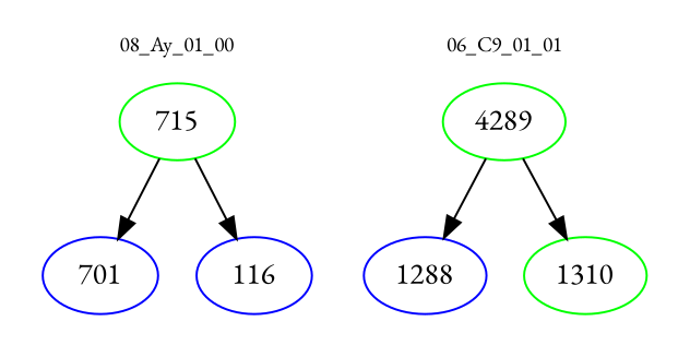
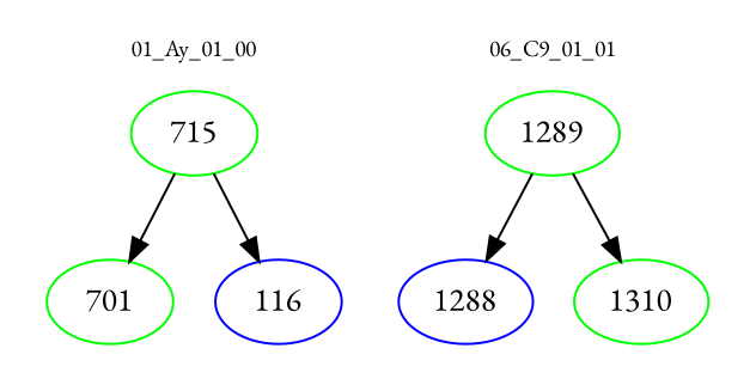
  digraph {
    fontname="EB Garamond"
    node [color=green fontname="EB Garamond"]
    edge [color=black fontname="EB Garamond"]
    n1 [label=715]
-   n2 [color=blue label=701]
+   n2 [label=701]
    n3 [color=blue label=116]
-   n4 [label=4289]
+   n4 [label=1289]
    n5 [color=blue label=1288]
    n6 [label=1310]
    subgraph cluster_1 {
      color=white
      fontsize=10
-     label="08_Ay_01_00"
+     label="01_Ay_01_00"
      n1
      n2
      n3
    }
    subgraph cluster_2 {
      color=white
      fontsize=10
      label="06_C9_01_01"
      n4
      n5
      n6
    }
    n1 -> n2
    n1 -> n3
    n4 -> n5
    n4 -> n6
  }
